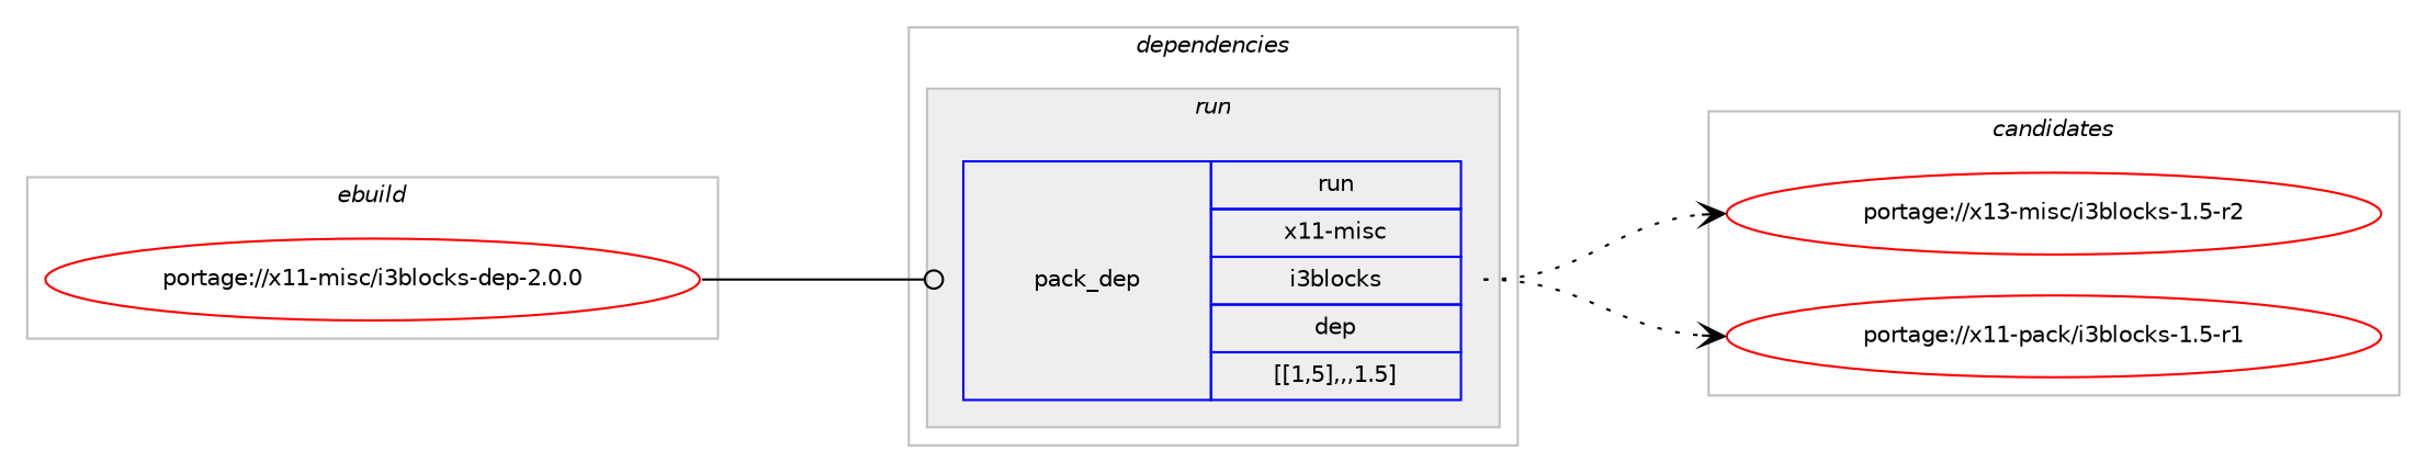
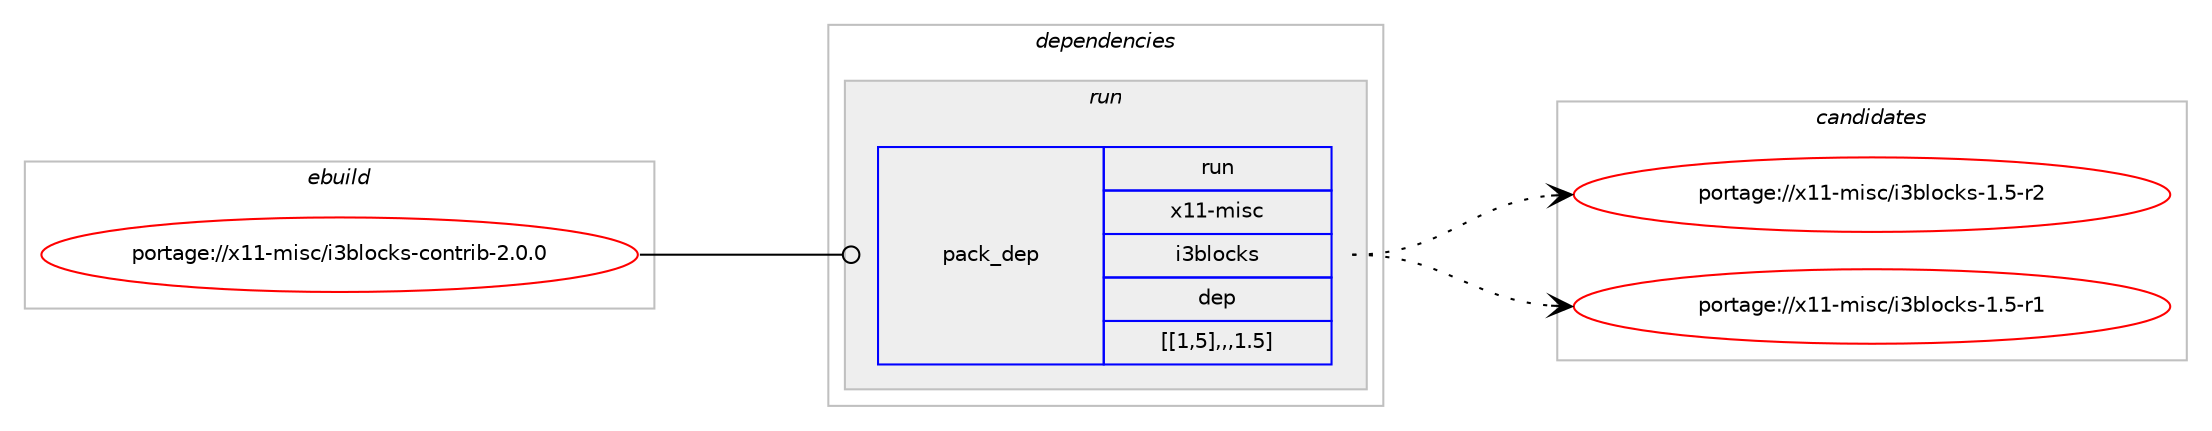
  digraph {
    compound=true
    concentrate=true
    fontname=Helvetica
    fontsize=10
    newrank=true
    rankdir=LR
    ranksep=1.5
    node [color=red fontname=Helvetica fontsize=10]
    edge [arrowhead=vee headport=w style=dotted tailport=e weight=100]
-   n1 [label="portage://x11-misc/i3blocks-dep-2.0.0" width=4]
+   n1 [label="portage://x11-misc/i3blocks-contrib-2.0.0" width=4]
    n2 [color=blue label=<<TABLE BORDER="0" CELLBORDER="1" CELLSPACING="0" CELLPADDING="4" WIDTH="220"><TR><TD ROWSPAN="6" CELLPADDING="30">pack_dep</TD></TR><TR><TD WIDTH="110">run</TD></TR><TR><TD>x11-misc</TD></TR><TR><TD>i3blocks</TD></TR><TR><TD>dep</TD></TR><TR><TD>[[1,5],,,1.5]</TD></TR></TABLE>> shape=none]
-   n3 [label="portage://x13-misc/i3blocks-1.5-r2" width=4]
-   n4 [label="portage://x11-pack/i3blocks-1.5-r1" width=4]
+   n3 [label="portage://x11-misc/i3blocks-1.5-r2" width=4]
+   n4 [label="portage://x11-misc/i3blocks-1.5-r1" width=4]
    subgraph cluster_1 {
      color=gray
      label=<<i>ebuild</i>>
      n1
    }
    subgraph cluster_2 {
      color=gray
      label=<<i>dependencies</i>>
      subgraph cluster_3 {
        color=gray
        fillcolor="#eeeeee"
        label=<<i>compile</i>>
        style=filled
      }
      subgraph cluster_4 {
        color=gray
        fillcolor="#eeeeee"
        label=<<i>compile and run</i>>
        style=filled
      }
      subgraph cluster_5 {
        color=gray
        fillcolor="#eeeeee"
        label=<<i>run</i>>
        style=filled
        subgraph sub_6 {
          color=gray
          fillcolor="#eeeeee"
          label=<<i>run</i>>
          style=filled
          n2
        }
      }
    }
    subgraph cluster_7 {
      color=gray
      label=<<i>candidates</i>>
      rank=same
      subgraph sub_8 {
        color=black
        label=<<i>candidates</i>>
        nodesep=1
        rank=same
        n3
        n4
      }
    }
    n1 -> n2 [arrowhead=odot style=solid weight=20]
    n2 -> n3
    n2 -> n4
  }
